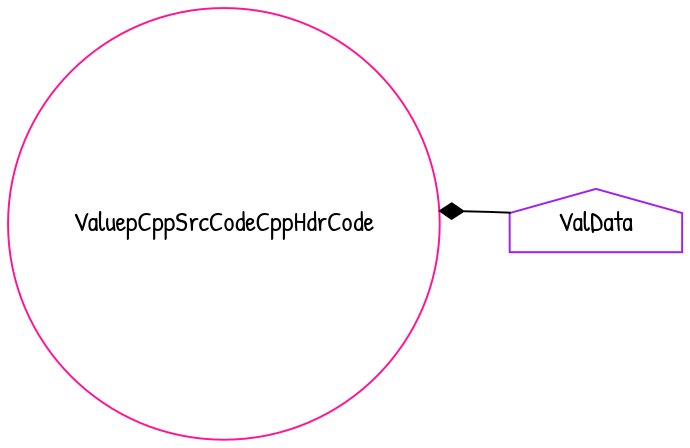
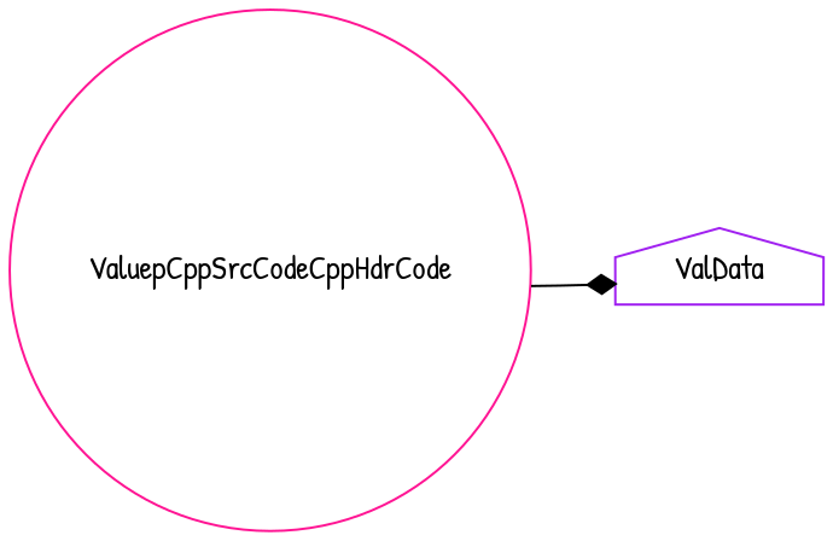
  digraph {
    rankdir=LR
    fontname="Patrick Hand"
    node [fontname="Patrick Hand"]
    n1 [color=deeppink label=ValuepCppSrcCodeCppHdrCode shape=circle]
    ValData [color=purple shape=house]
-   ValData -> n1 [arrowhead=diamond fontname="Patrick Hand"]
+   n1 -> ValData [arrowhead=diamond fontname="Patrick Hand"]
  }
